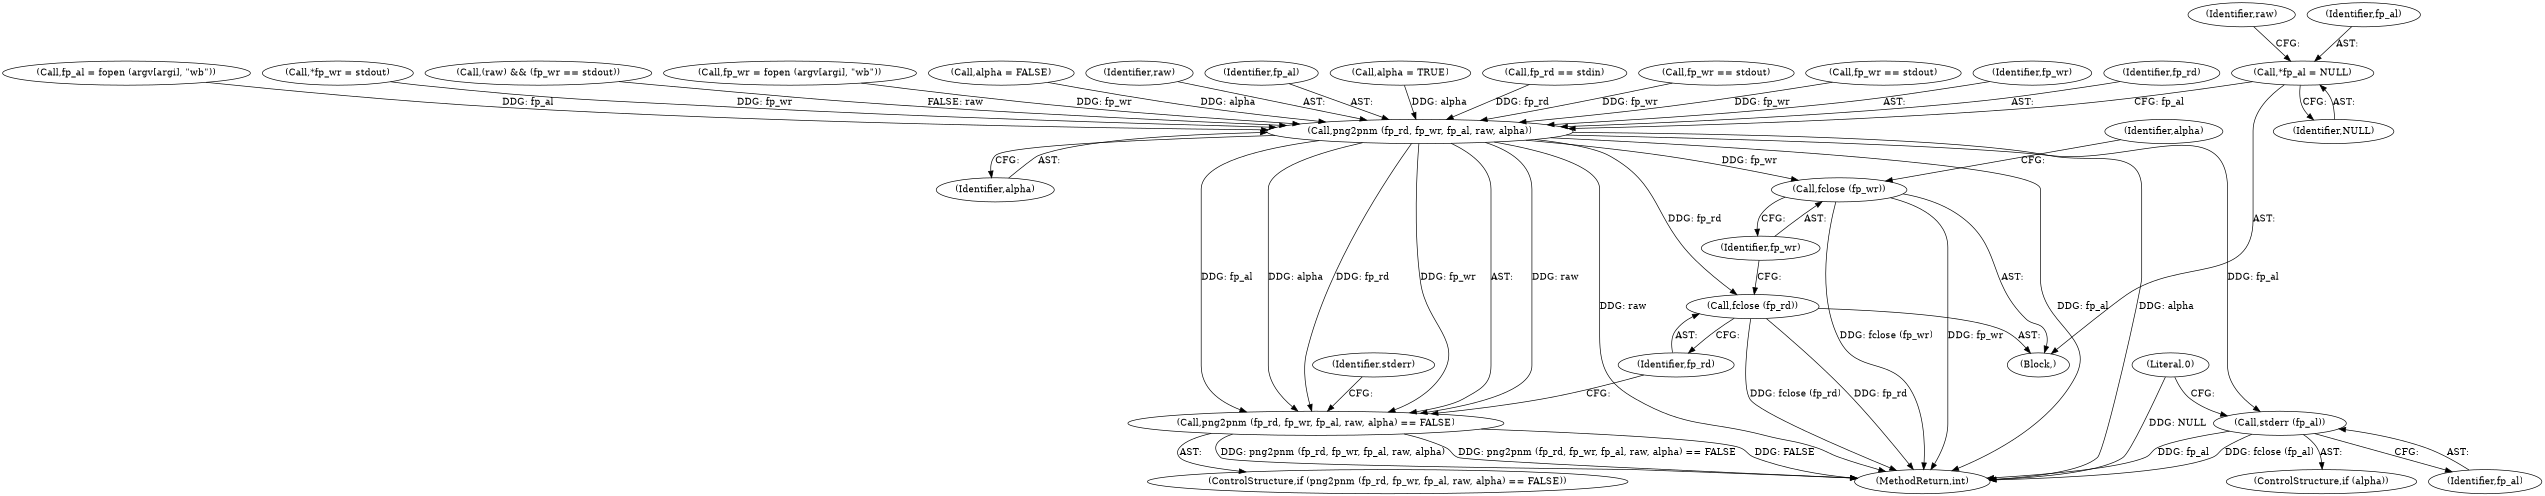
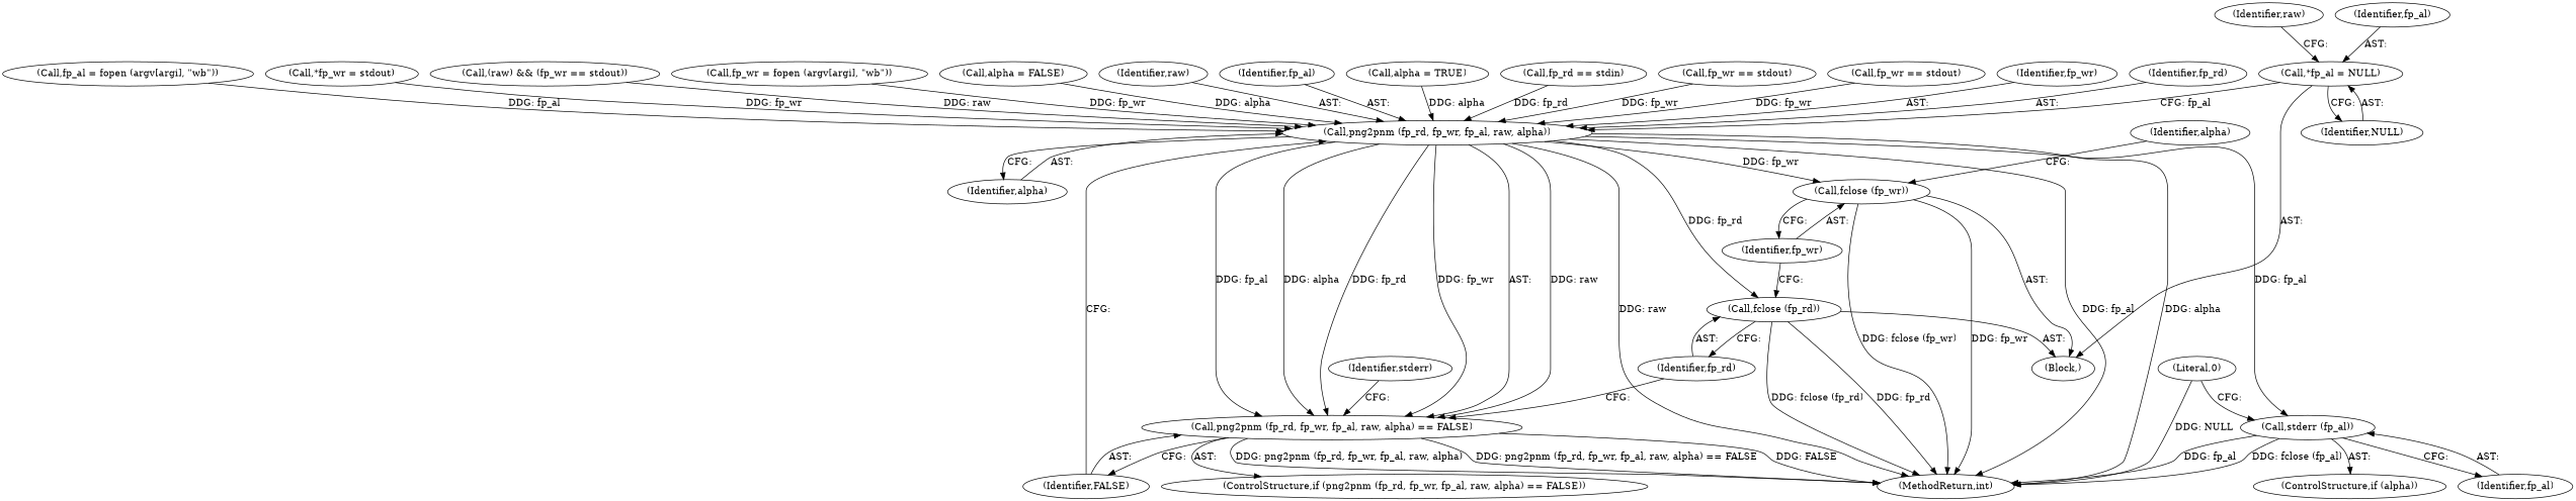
  digraph {
    n1 [label="(Call,*fp_al = NULL)"]
    n2 [label="(Call,png2pnm (fp_rd, fp_wr, fp_al, raw, alpha))"]
    n3 [label="(Identifier,NULL)"]
    n4 [label="(Block,)"]
    n5 [label="(MethodReturn,int)"]
    n6 [label="(Call,png2pnm (fp_rd, fp_wr, fp_al, raw, alpha) == FALSE)"]
    n7 [label="(Call,fclose (fp_rd))"]
    n8 [label="(Call,fclose (fp_wr))"]
    n9 [label="(Call,stderr (fp_al))"]
    n10 [label="(Identifier,alpha)"]
    n11 [label="(ControlStructure,if (png2pnm (fp_rd, fp_wr, fp_al, raw, alpha) == FALSE))"]
+   n12 [label="(Identifier,FALSE)"]
    n13 [label="(Identifier,fp_rd)"]
    n14 [label="(Identifier,fp_wr)"]
    n15 [label="(Identifier,fp_al)"]
    n16 [label="(ControlStructure,if (alpha))"]
    n17 [label="(Call,fp_rd == stdin)"]
    n18 [label="(Literal,0)"]
    n19 [label="(Call,fp_wr == stdout)"]
    n20 [label="(Call,fp_wr == stdout)"]
    n21 [label="(Identifier,fp_wr)"]
    n22 [label="(Identifier,fp_rd)"]
    n23 [label="(Call,fp_al = fopen (argv[argi], \"wb\"))"]
    n24 [label="(Call,*fp_wr = stdout)"]
    n25 [label="(Identifier,alpha)"]
    n26 [label="(Call,(raw) && (fp_wr == stdout))"]
    n27 [label="(Call,fp_wr = fopen (argv[argi], \"wb\"))"]
    n28 [label="(Identifier,raw)"]
    n29 [label="(Call,alpha = FALSE)"]
    n30 [label="(Identifier,raw)"]
    n31 [label="(Identifier,fp_al)"]
    n32 [label="(Call,alpha = TRUE)"]
    n33 [label="(Identifier,stderr)"]
    n34 [label="(Identifier,fp_al)"]
    n1 -> n2 [label="CFG: fp_al"]
    n1 -> n3 [label="CFG: "]
    n1 -> n4 [label="AST: "]
    n2 -> n5 [label="DDG: raw"]
    n2 -> n5 [label="DDG: alpha"]
    n2 -> n5 [label="DDG: fp_al"]
    n2 -> n6 [label="AST: "]
    n2 -> n6 [label="DDG: alpha"]
    n2 -> n6 [label="DDG: raw"]
    n2 -> n6 [label="DDG: fp_wr"]
    n2 -> n6 [label="DDG: fp_al"]
    n2 -> n6 [label="DDG: fp_rd"]
    n2 -> n7 [label="DDG: fp_rd"]
    n2 -> n8 [label="DDG: fp_wr"]
    n2 -> n9 [label="DDG: fp_al"]
    n2 -> n10 [label="CFG: "]
    n3 -> n1 [label="AST: "]
    n6 -> n5 [label="DDG: FALSE"]
    n6 -> n5 [label="DDG: png2pnm (fp_rd, fp_wr, fp_al, raw, alpha)"]
    n6 -> n5 [label="DDG: png2pnm (fp_rd, fp_wr, fp_al, raw, alpha) == FALSE"]
    n6 -> n11 [label="AST: "]
+   n6 -> n12 [label="CFG: "]
    n7 -> n4 [label="AST: "]
    n7 -> n5 [label="DDG: fp_rd"]
    n7 -> n5 [label="DDG: fclose (fp_rd)"]
    n7 -> n13 [label="CFG: "]
    n8 -> n4 [label="AST: "]
    n8 -> n5 [label="DDG: fp_wr"]
    n8 -> n5 [label="DDG: fclose (fp_wr)"]
    n8 -> n14 [label="CFG: "]
    n9 -> n5 [label="DDG: fclose (fp_al)"]
    n9 -> n5 [label="DDG: fp_al"]
    n9 -> n15 [label="CFG: "]
    n9 -> n16 [label="AST: "]
    n10 -> n2 [label="AST: "]
+   n12 -> n2 [label="CFG: "]
+   n12 -> n6 [label="AST: "]
    n13 -> n6 [label="CFG: "]
    n13 -> n7 [label="AST: "]
    n14 -> n7 [label="CFG: "]
    n14 -> n8 [label="AST: "]
    n15 -> n9 [label="AST: "]
    n17 -> n2 [label="DDG: fp_rd"]
    n18 -> n5 [label="DDG: NULL"]
    n18 -> n9 [label="CFG: "]
    n19 -> n2 [label="DDG: fp_wr"]
    n20 -> n2 [label="DDG: fp_wr"]
    n21 -> n2 [label="AST: "]
    n22 -> n2 [label="AST: "]
    n23 -> n2 [label="DDG: fp_al"]
    n24 -> n2 [label="DDG: fp_wr"]
    n25 -> n8 [label="CFG: "]
-   n26 -> n2 [label="FALSE: raw"]
+   n26 -> n2 [label="DDG: raw"]
    n27 -> n2 [label="DDG: fp_wr"]
    n28 -> n1 [label="CFG: "]
    n29 -> n2 [label="DDG: alpha"]
    n30 -> n2 [label="AST: "]
    n31 -> n2 [label="AST: "]
    n32 -> n2 [label="DDG: alpha"]
    n33 -> n6 [label="CFG: "]
    n34 -> n1 [label="AST: "]
  }
